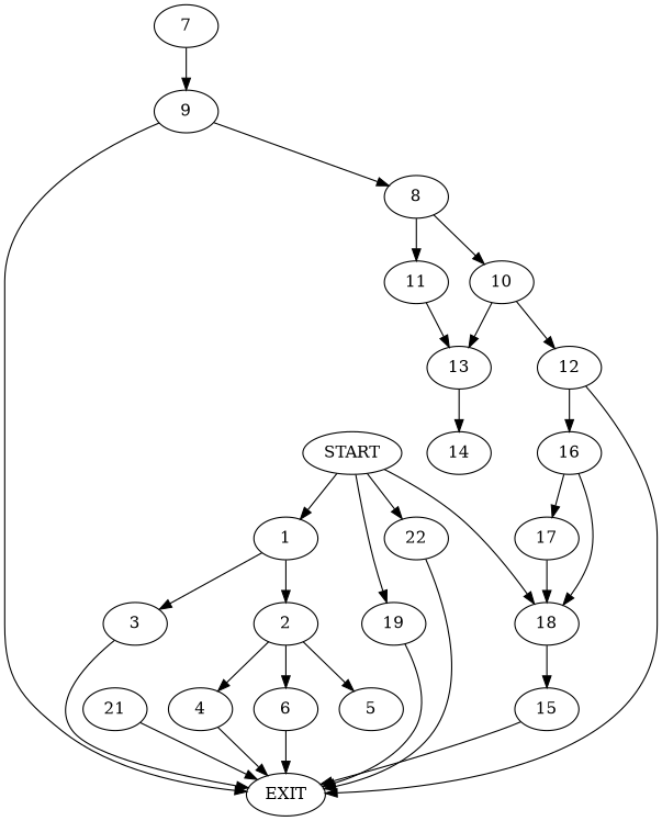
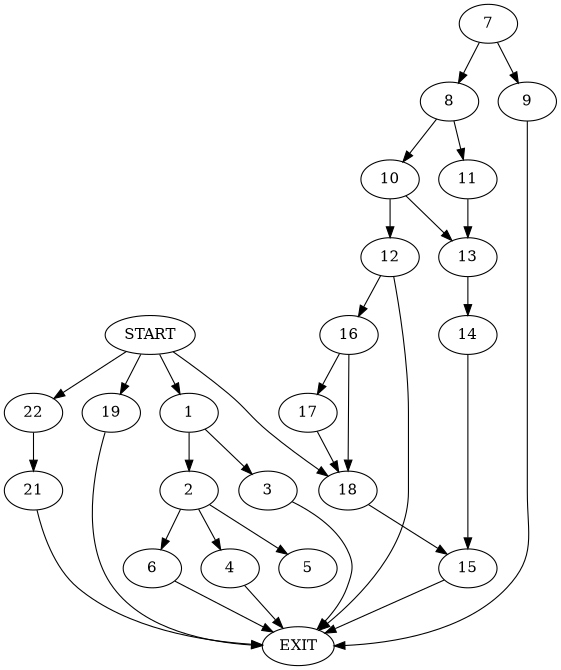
  digraph {
    n1 [label=START]
    1
    19
    n4 [label=22]
    18
    2
    3
    n8 [label=EXIT]
    21
    4
    5
    6
    7
    8
    9
    10
    11
    12
    13
    16
    14
    15
    17
    n1 -> 1
    n1 -> 19
    n1 -> n4
    n1 -> 18
    1 -> 2
    1 -> 3
    19 -> n8
-   n4 -> n8
+   n4 -> 21
    18 -> 15
    2 -> 4
    2 -> 5
    2 -> 6
    3 -> n8
    21 -> n8
    4 -> n8
    6 -> n8
-   9 -> 8
+   7 -> 8
    7 -> 9
    8 -> 10
    8 -> 11
    9 -> n8
    10 -> 12
    10 -> 13
    11 -> 13
    12 -> n8
    12 -> 16
    13 -> 14
    16 -> 18
    16 -> 17
+   14 -> 15
    15 -> n8
    17 -> 18
  }
